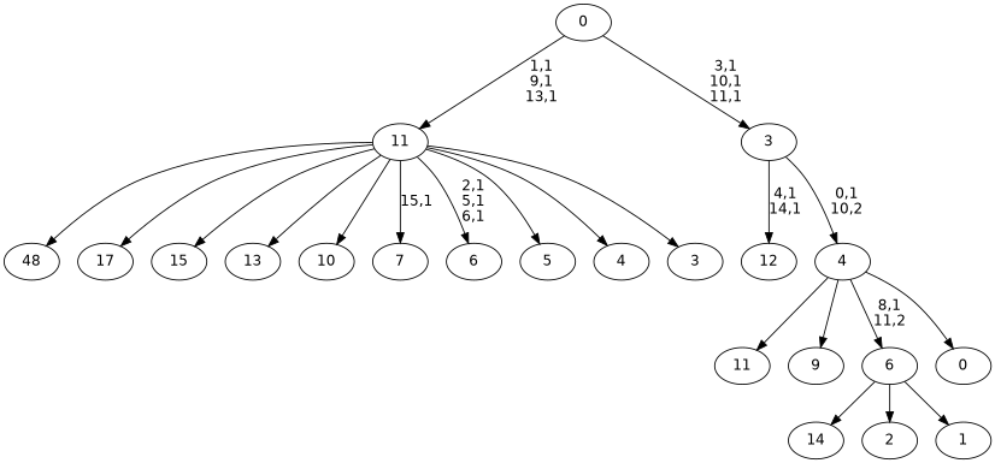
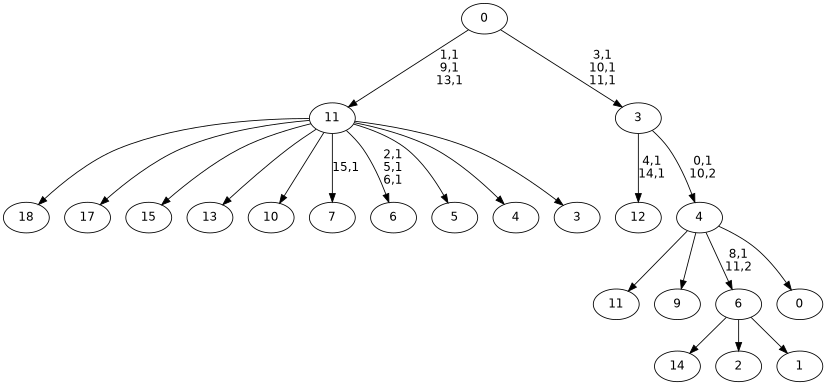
  digraph {
    fontname="DejaVu Sans"
    node [fontname="DejaVu Sans"]
    edge [fontname="DejaVu Sans"]
-   n1 [label=48]
+   n1 [label=18]
    n2 [label=17]
    n3 [label=15]
    n4 [label=14]
    n5 [label=13]
    n6 [label=12]
    n7 [label=11]
    n8 [label=10]
    n9 [label=9]
    n10 [label=7]
    n11 [label=6]
    n12 [label=5]
    n13 [label=4]
    n14 [label=3]
    11
    n16 [label=2]
    n17 [label=1]
    6
    n19 [label=0]
    4
    3
    0
    11 -> n1
    11 -> n2
    11 -> n3
    11 -> n5
    11 -> n8
    11 -> n10 [label="15,1"]
    11 -> n11 [label="2,1\n5,1\n6,1"]
    11 -> n12
    11 -> n13
    11 -> n14
    6 -> n4
    6 -> n16
    6 -> n17
    4 -> n7
    4 -> n9
    4 -> 6 [label="8,1\n11,2"]
    4 -> n19
    3 -> n6 [label="4,1\n14,1"]
    3 -> 4 [label="0,1\n10,2"]
    0 -> 11 [label="1,1\n9,1\n13,1"]
    0 -> 3 [label="3,1\n10,1\n11,1"]
  }
